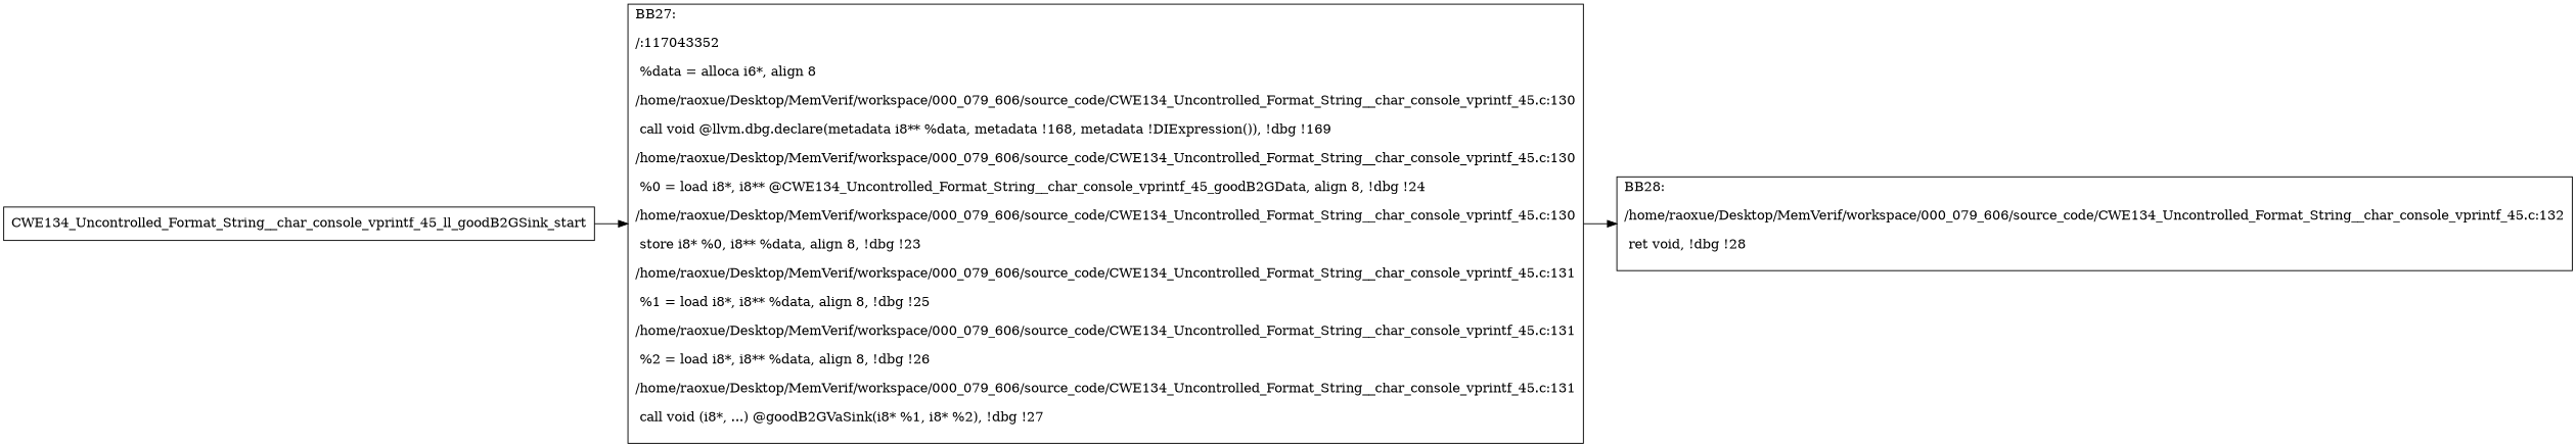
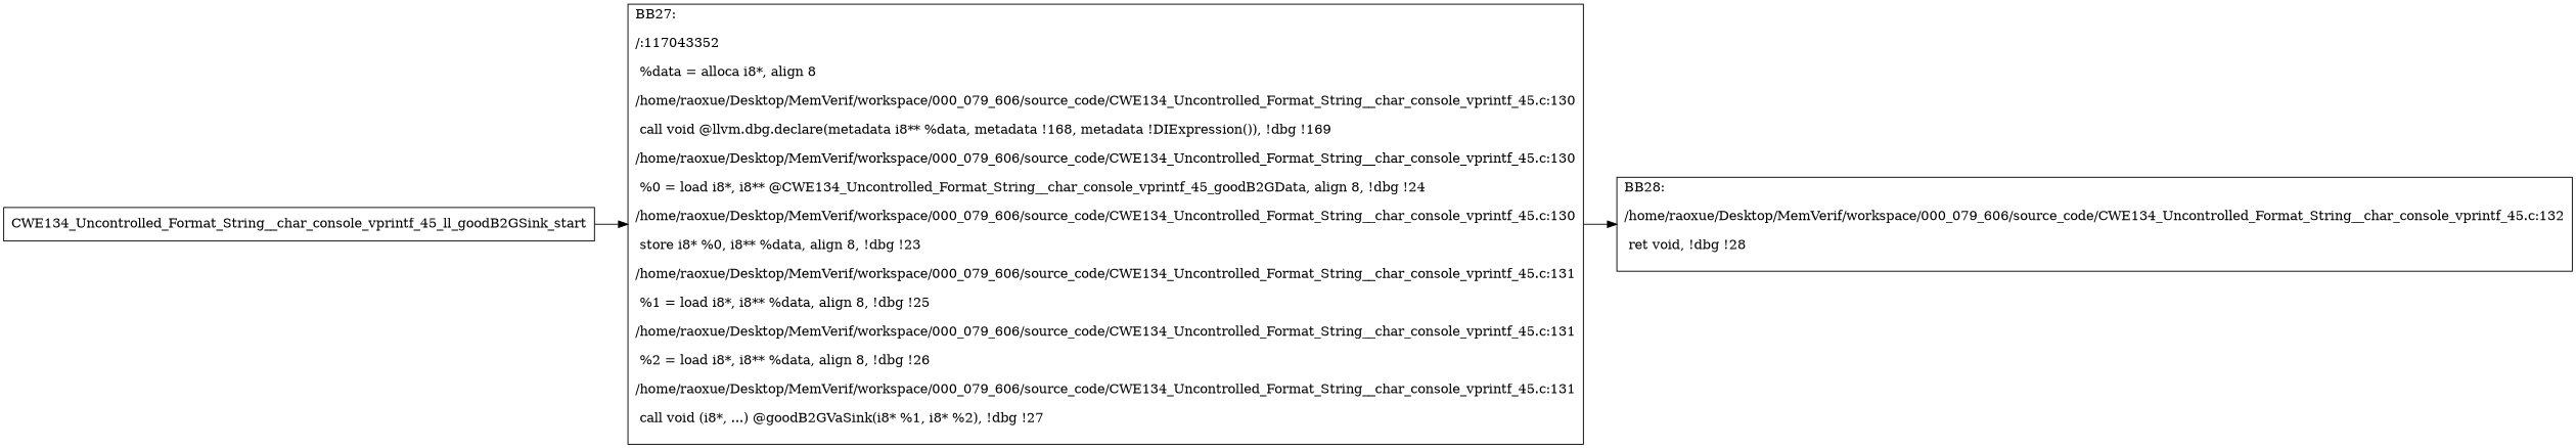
  digraph {
    rankdir=LR
    node [shape=record]
    n1 [label="{CWE134_Uncontrolled_Format_String__char_console_vprintf_45_ll_goodB2GSink_start}"]
-   n2 [label="{BB27:\l\l/:117043352\l\n  %data = alloca i6*, align 8\l\n/home/raoxue/Desktop/MemVerif/workspace/000_079_606/source_code/CWE134_Uncontrolled_Format_String__char_console_vprintf_45.c:130\l\n  call void @llvm.dbg.declare(metadata i8** %data, metadata !168, metadata !DIExpression()), !dbg !169\l\n/home/raoxue/Desktop/MemVerif/workspace/000_079_606/source_code/CWE134_Uncontrolled_Format_String__char_console_vprintf_45.c:130\l\n  %0 = load i8*, i8** @CWE134_Uncontrolled_Format_String__char_console_vprintf_45_goodB2GData, align 8, !dbg !24\l\n/home/raoxue/Desktop/MemVerif/workspace/000_079_606/source_code/CWE134_Uncontrolled_Format_String__char_console_vprintf_45.c:130\l\n  store i8* %0, i8** %data, align 8, !dbg !23\l\n/home/raoxue/Desktop/MemVerif/workspace/000_079_606/source_code/CWE134_Uncontrolled_Format_String__char_console_vprintf_45.c:131\l\n  %1 = load i8*, i8** %data, align 8, !dbg !25\l\n/home/raoxue/Desktop/MemVerif/workspace/000_079_606/source_code/CWE134_Uncontrolled_Format_String__char_console_vprintf_45.c:131\l\n  %2 = load i8*, i8** %data, align 8, !dbg !26\l\n/home/raoxue/Desktop/MemVerif/workspace/000_079_606/source_code/CWE134_Uncontrolled_Format_String__char_console_vprintf_45.c:131\l\n  call void (i8*, ...) @goodB2GVaSink(i8* %1, i8* %2), !dbg !27\l\n}"]
+   n2 [label="{BB27:\l\l/:117043352\l\n  %data = alloca i8*, align 8\l\n/home/raoxue/Desktop/MemVerif/workspace/000_079_606/source_code/CWE134_Uncontrolled_Format_String__char_console_vprintf_45.c:130\l\n  call void @llvm.dbg.declare(metadata i8** %data, metadata !168, metadata !DIExpression()), !dbg !169\l\n/home/raoxue/Desktop/MemVerif/workspace/000_079_606/source_code/CWE134_Uncontrolled_Format_String__char_console_vprintf_45.c:130\l\n  %0 = load i8*, i8** @CWE134_Uncontrolled_Format_String__char_console_vprintf_45_goodB2GData, align 8, !dbg !24\l\n/home/raoxue/Desktop/MemVerif/workspace/000_079_606/source_code/CWE134_Uncontrolled_Format_String__char_console_vprintf_45.c:130\l\n  store i8* %0, i8** %data, align 8, !dbg !23\l\n/home/raoxue/Desktop/MemVerif/workspace/000_079_606/source_code/CWE134_Uncontrolled_Format_String__char_console_vprintf_45.c:131\l\n  %1 = load i8*, i8** %data, align 8, !dbg !25\l\n/home/raoxue/Desktop/MemVerif/workspace/000_079_606/source_code/CWE134_Uncontrolled_Format_String__char_console_vprintf_45.c:131\l\n  %2 = load i8*, i8** %data, align 8, !dbg !26\l\n/home/raoxue/Desktop/MemVerif/workspace/000_079_606/source_code/CWE134_Uncontrolled_Format_String__char_console_vprintf_45.c:131\l\n  call void (i8*, ...) @goodB2GVaSink(i8* %1, i8* %2), !dbg !27\l\n}"]
    n3 [label="{BB28:\l\l/home/raoxue/Desktop/MemVerif/workspace/000_079_606/source_code/CWE134_Uncontrolled_Format_String__char_console_vprintf_45.c:132\l\n  ret void, !dbg !28\l\n}"]
    n1 -> n2
    n2 -> n3
  }
